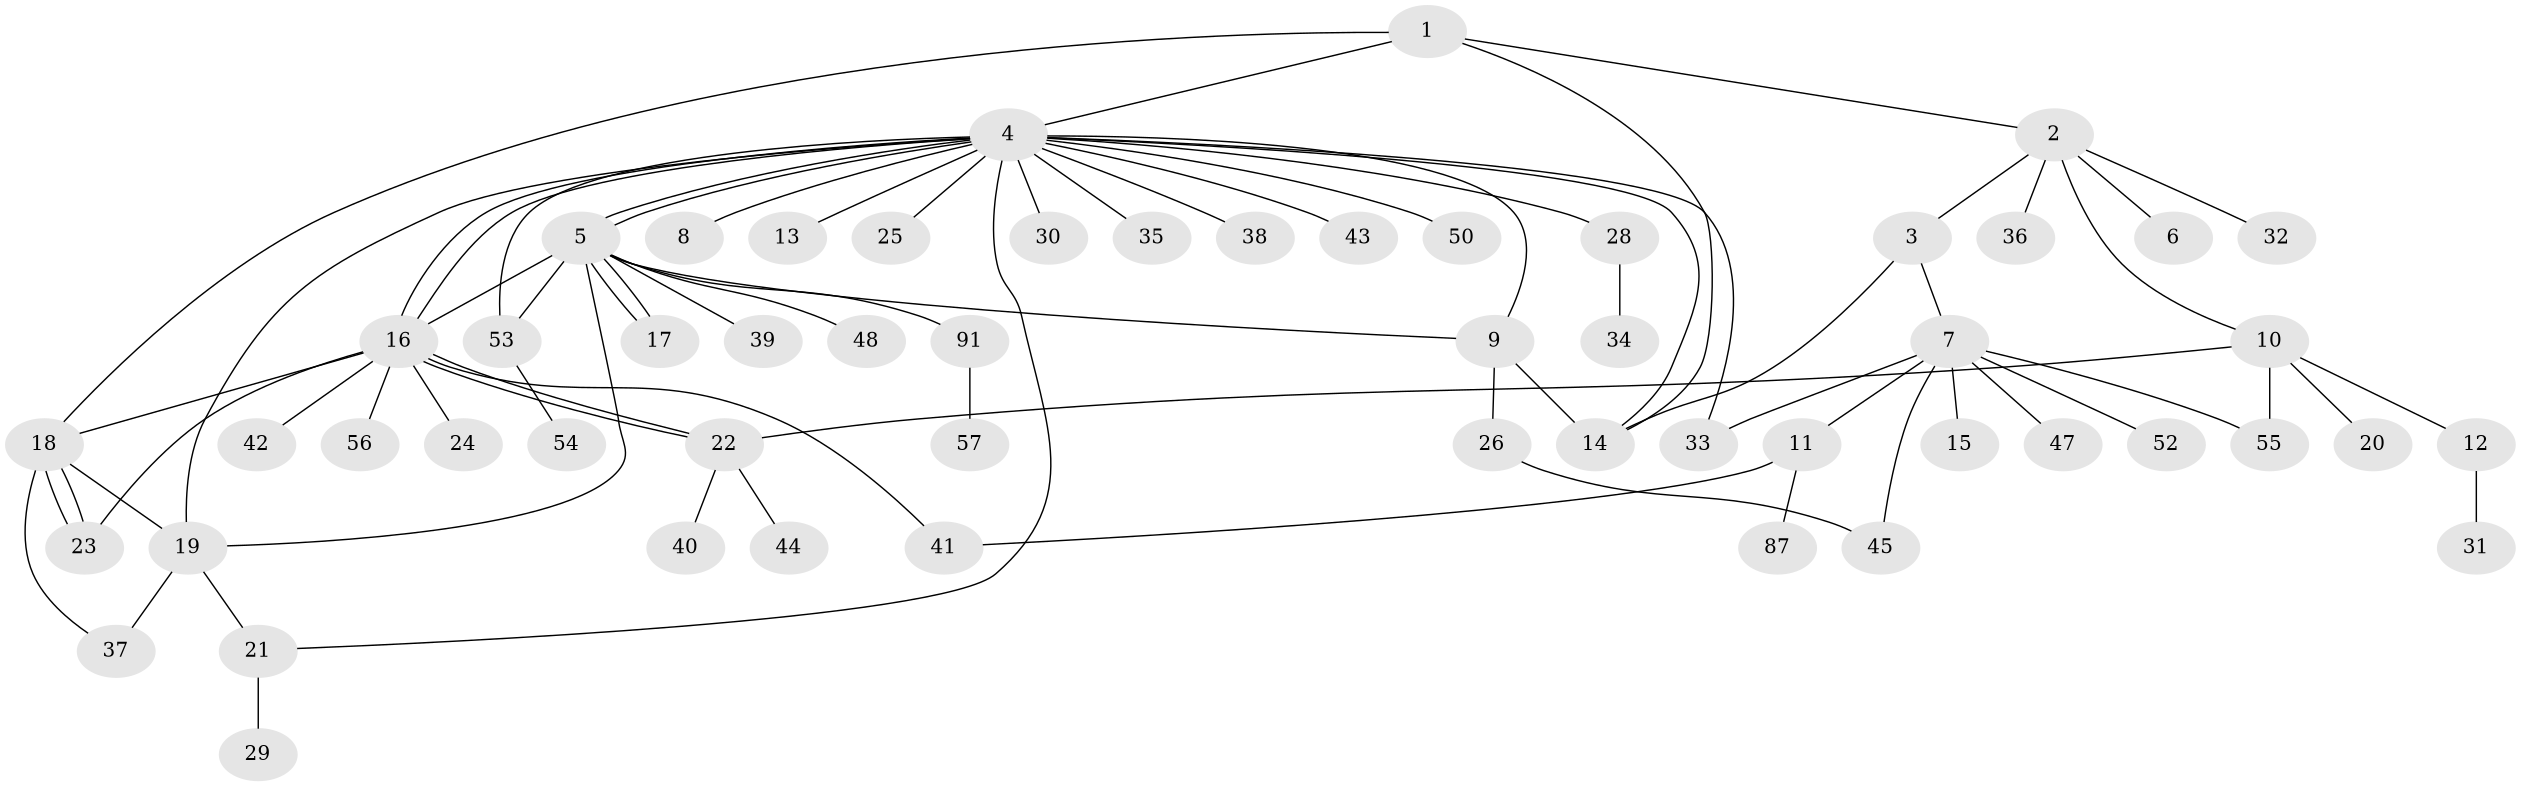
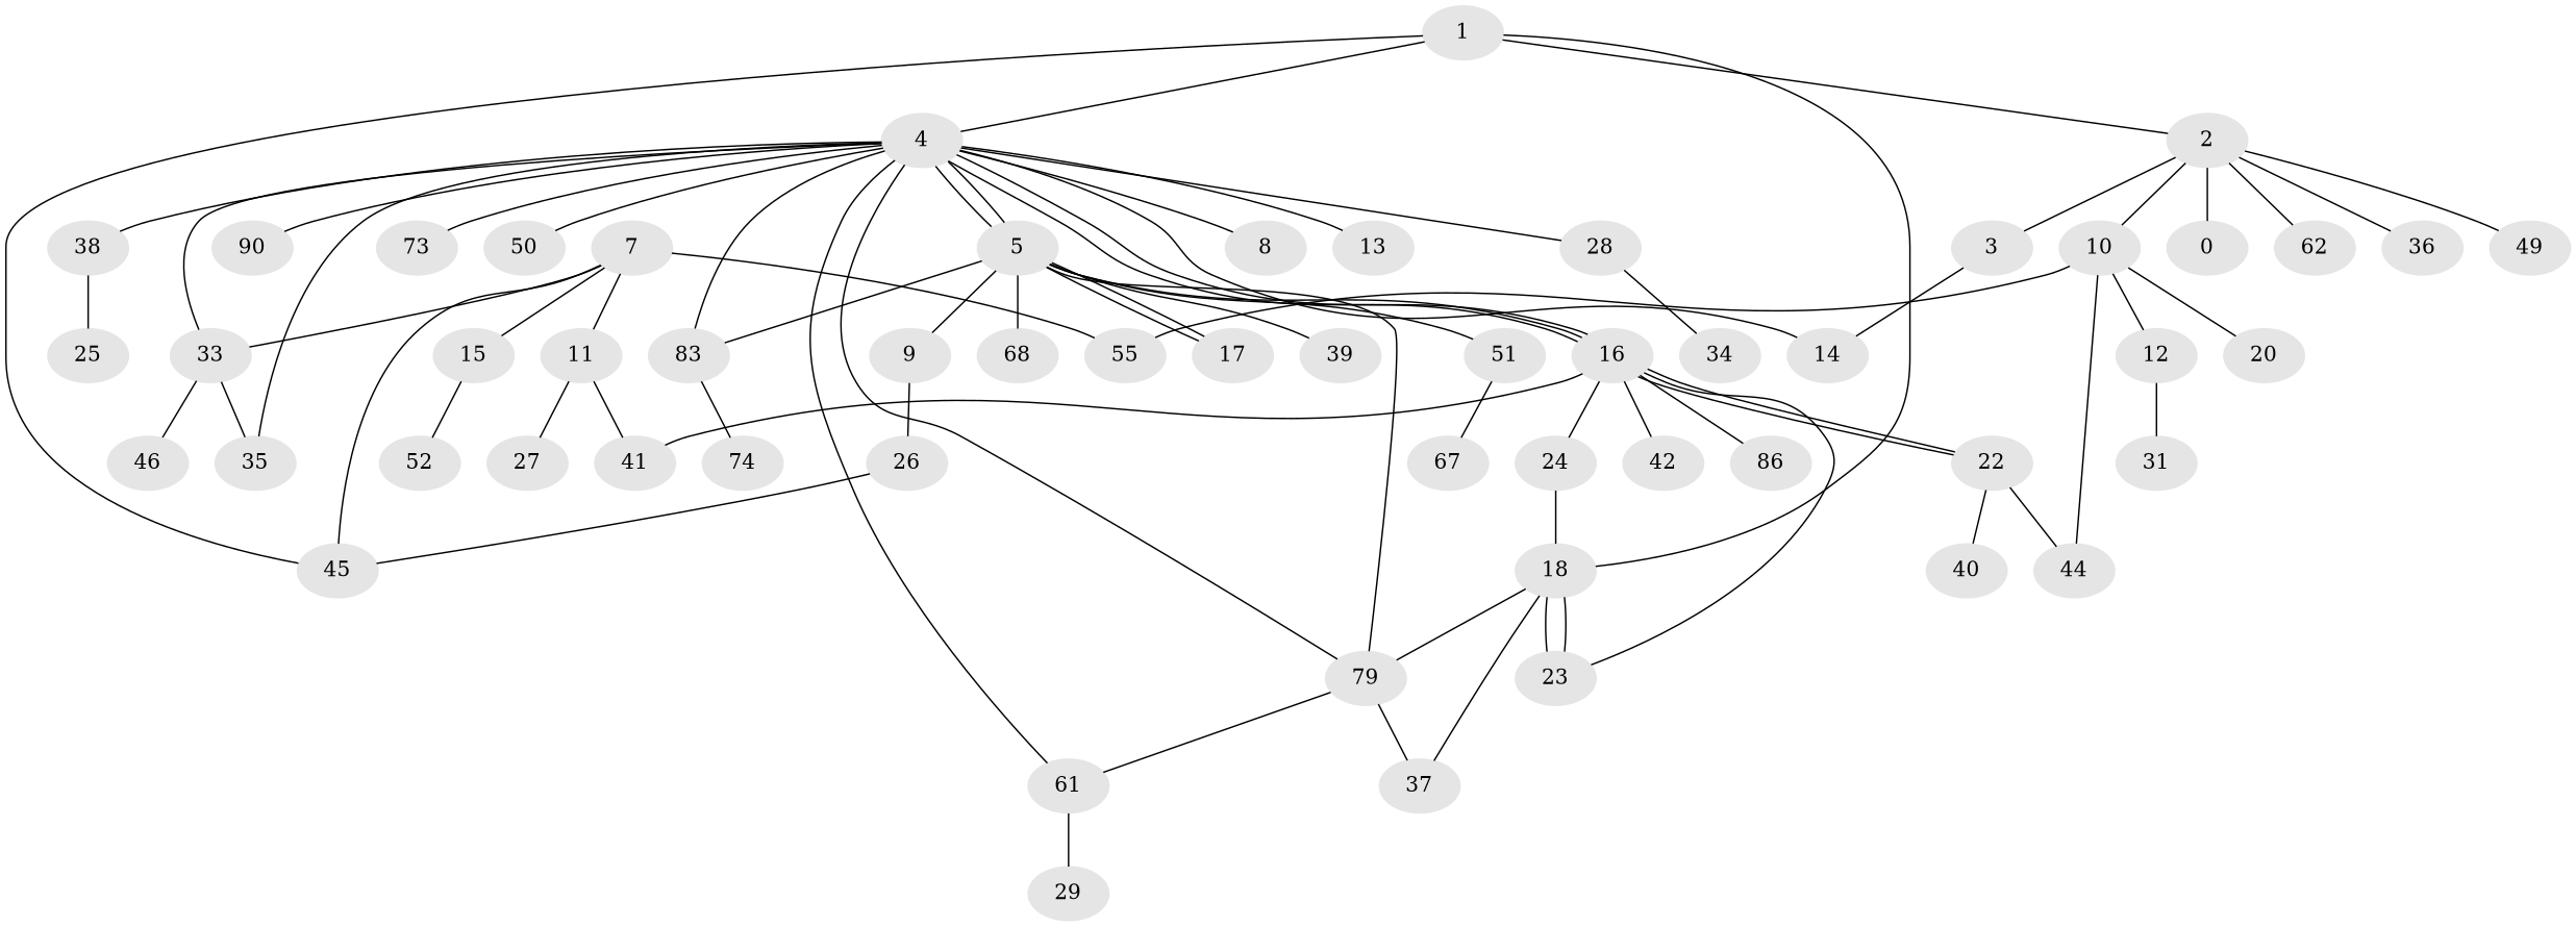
  graph {
    node [color=gray90 style=filled]
    1
    2
    4
    18
    45
    3
-   6
+   6 [label=0]
    10
-   32
+   32 [label=62]
    36
+   49
    14
    5
    8
    9
    13
    16
-   19
-   21
+   19 [label=79]
+   21 [label=61]
    25
    28
-   30
+   30 [label=90]
    33
    35
    38
-   43
+   43 [label=73]
    50
-   53
+   53 [label=83]
    23
    37
    7
    55
    12
    20
    22
    11
    15
-   47
    17
    39
-   48
-   51 [label=91]
+   48 [label=68]
+   51
    26
    41
    24
    42
-   56
+   56 [label=86]
    29
    34
-   54
-   57
-   27 [label=87]
+   46
+   54 [label=74]
+   57 [label=67]
+   27
    52
    31
    40
    44
    1 -- 2
    1 -- 4
    1 -- 18
-   1 -- 14
+   1 -- 45
    2 -- 3
    2 -- 6
    2 -- 10
    2 -- 32
    2 -- 36
+   2 -- 49
    4 -- 14
    4 -- 5
    4 -- 5
    4 -- 8
-   4 -- 9
    4 -- 13
    4 -- 16
    4 -- 16
    4 -- 19
    4 -- 21
-   4 -- 25
+   38 -- 25
    4 -- 28
    4 -- 30
    4 -- 33
    4 -- 35
    4 -- 38
    4 -- 43
    4 -- 50
    4 -- 53
    18 -- 19
    18 -- 23
    18 -- 23
    18 -- 37
    3 -- 14
-   3 -- 7
    10 -- 55
    10 -- 12
    10 -- 20
-   10 -- 22
+   10 -- 44
    5 -- 9
    5 -- 16
    5 -- 19
    5 -- 53
    5 -- 17
    5 -- 17
    5 -- 39
    5 -- 48
    5 -- 51
-   9 -- 14
    9 -- 26
-   16 -- 18
+   24 -- 18
    16 -- 23
    16 -- 22
    16 -- 22
    16 -- 41
    16 -- 24
    16 -- 42
    16 -- 56
    19 -- 21
    19 -- 37
    21 -- 29
    28 -- 34
+   33 -- 35
+   33 -- 46
    53 -- 54
    7 -- 45
    7 -- 33
    7 -- 55
    7 -- 11
    7 -- 15
-   7 -- 47
    12 -- 31
    22 -- 40
    22 -- 44
    11 -- 41
    11 -- 27
-   7 -- 52
+   15 -- 52
    51 -- 57
    26 -- 45
  }
